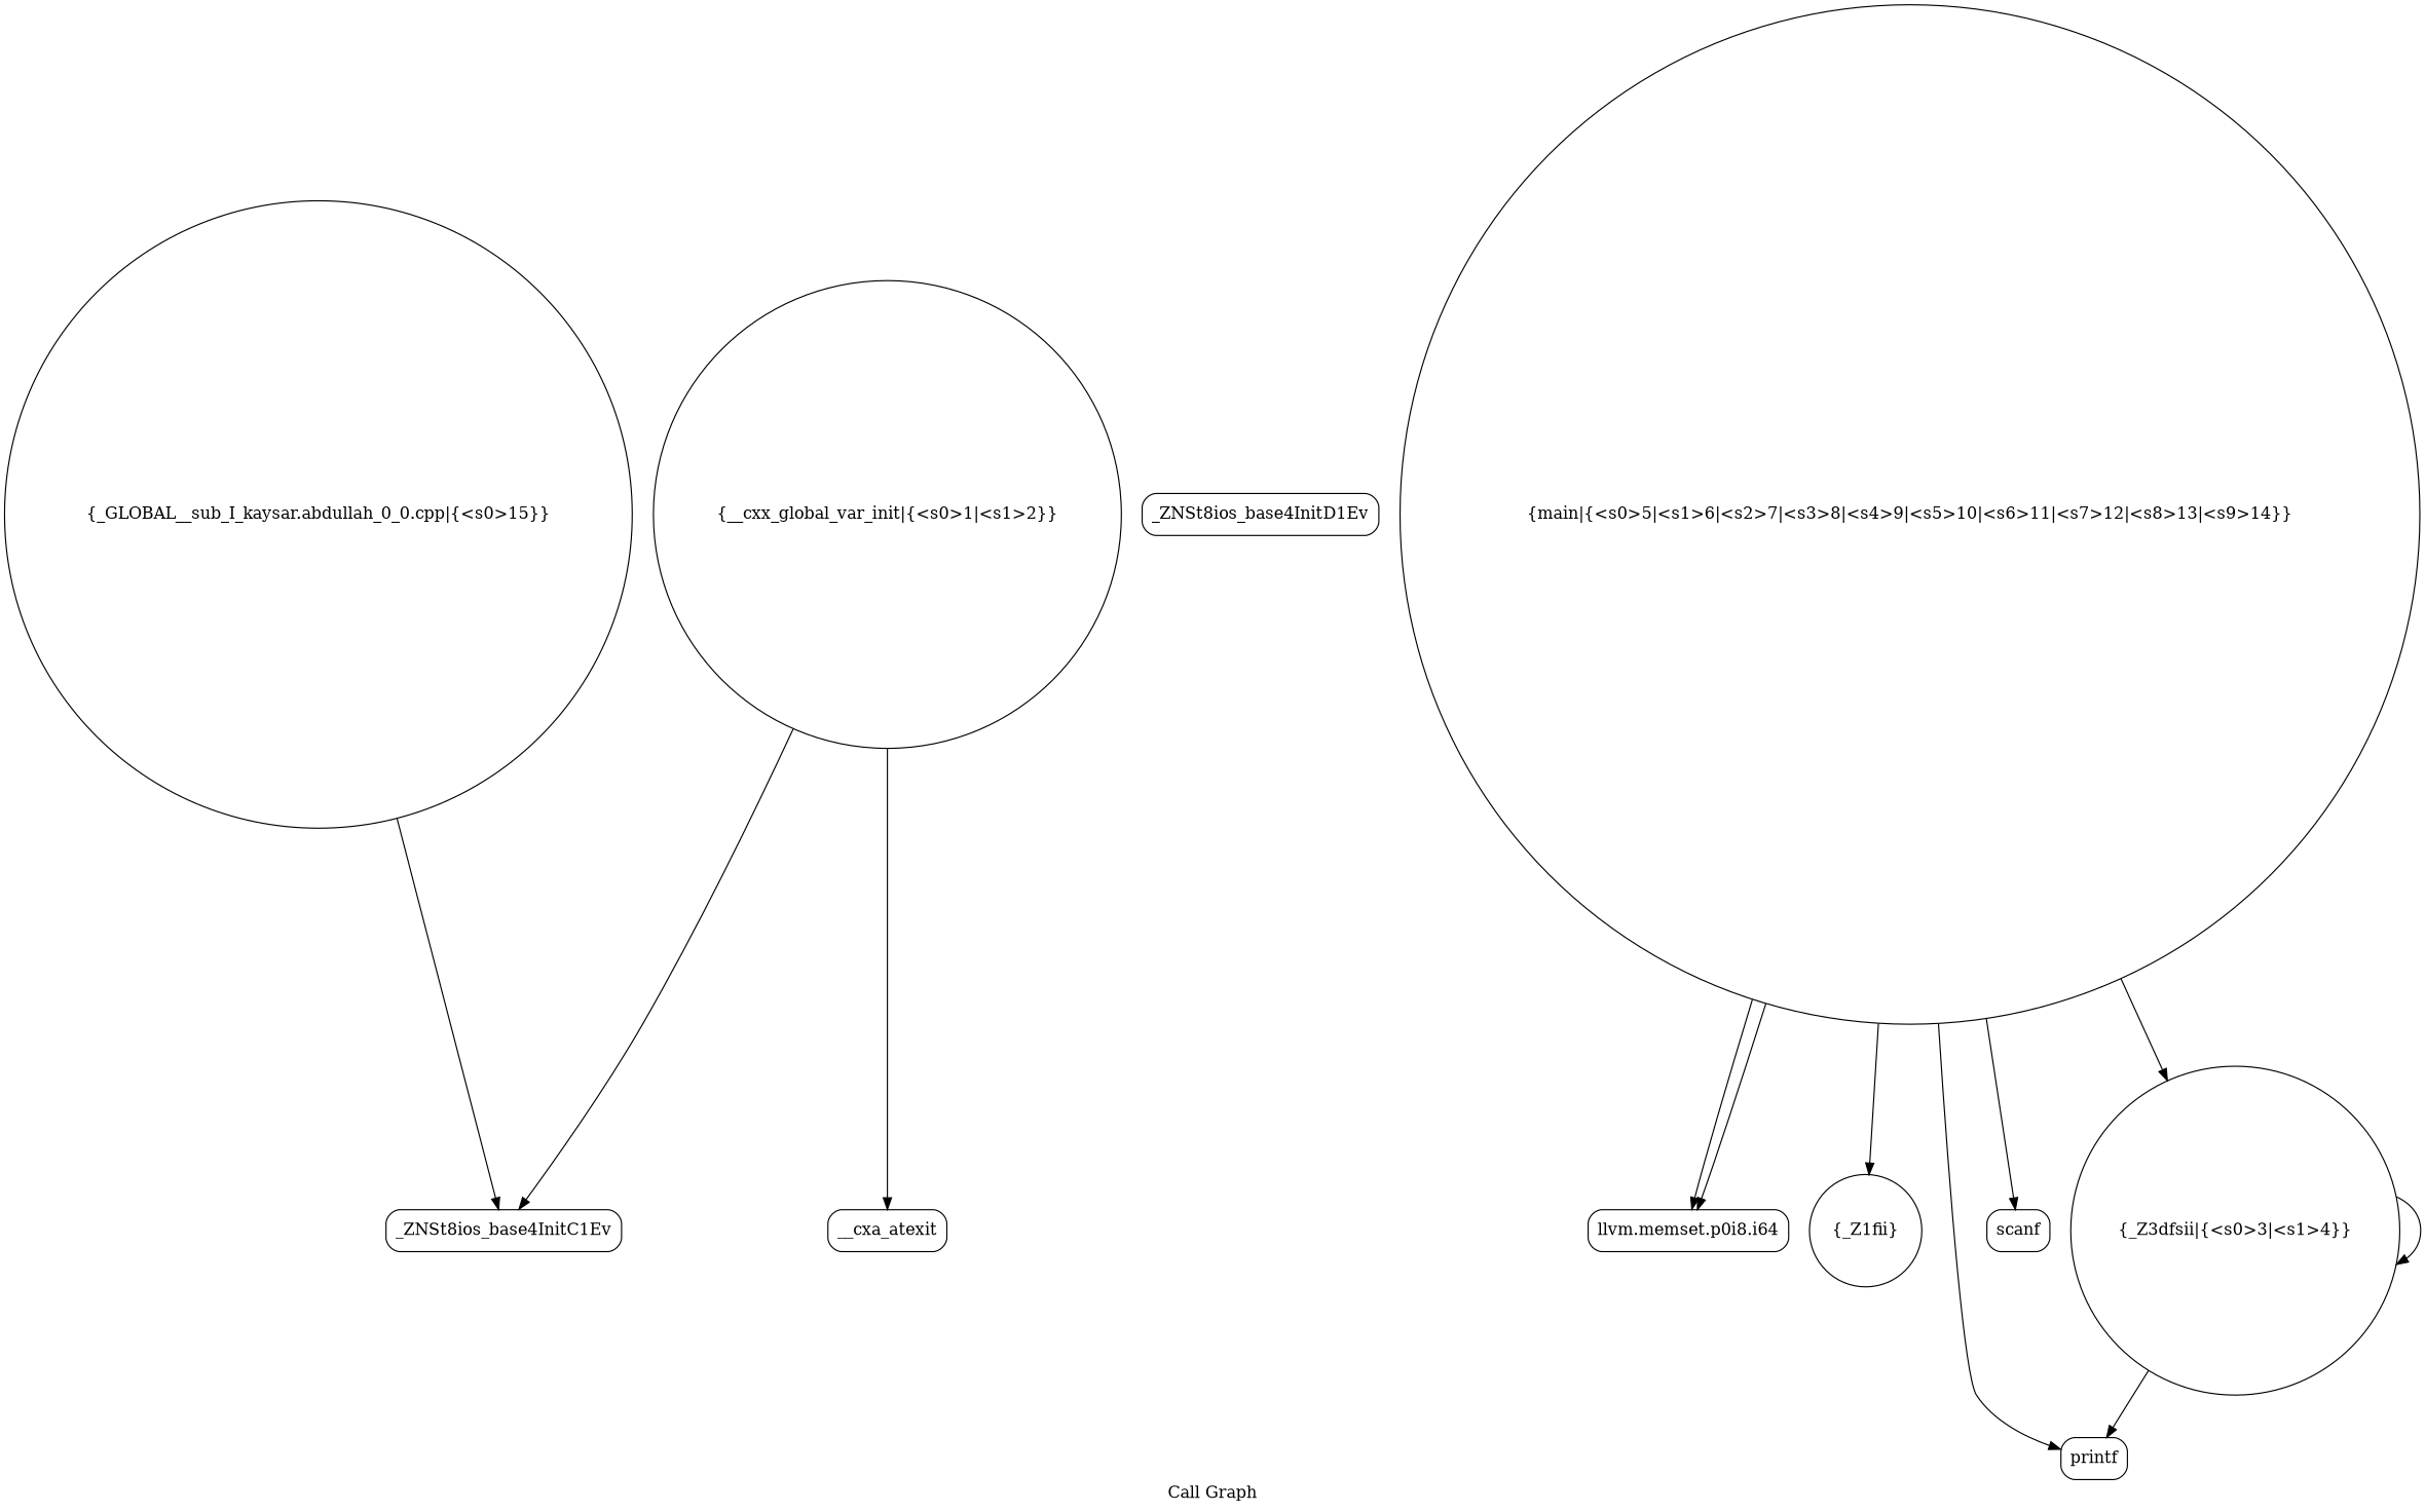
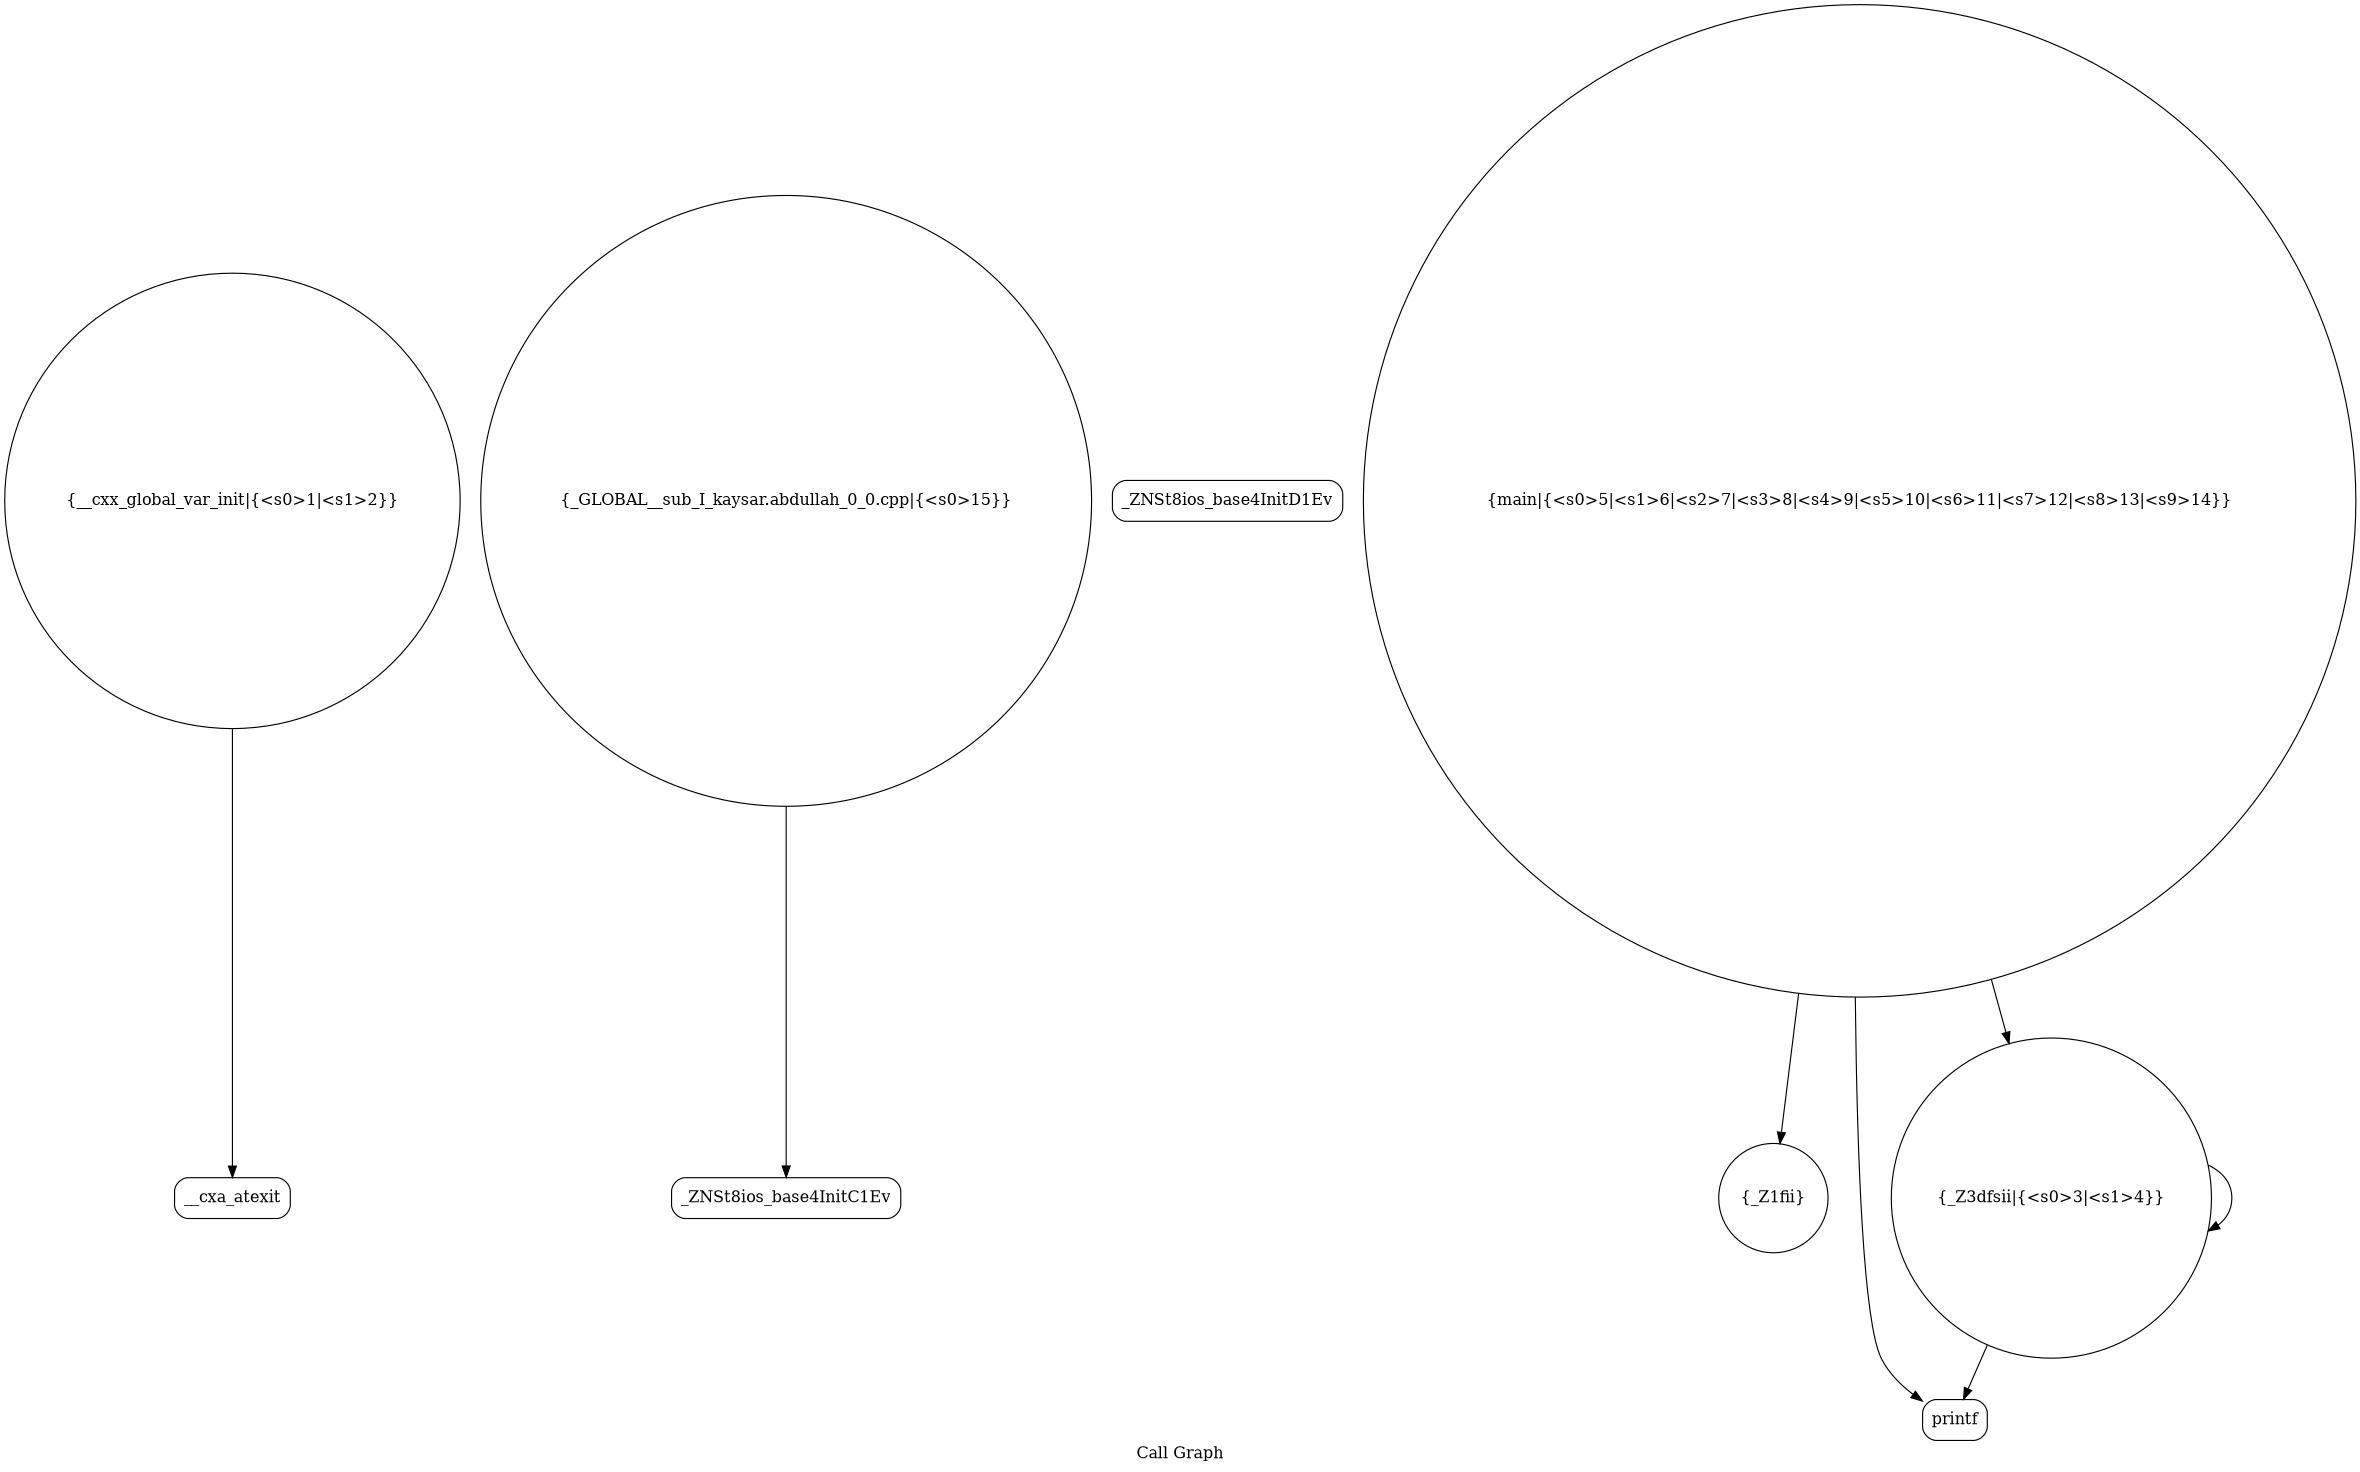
  digraph {
    label="Call Graph"
    node [shape=Mrecord]
    edge [color=black tailport=s0]
    n1 [label="{__cxx_global_var_init|{<s0>1|<s1>2}}" shape=circle]
    n2 [label="{_ZNSt8ios_base4InitC1Ev}"]
    n3 [label="{__cxa_atexit}"]
    n4 [label="{_ZNSt8ios_base4InitD1Ev}"]
-   n5 [label="{llvm.memset.p0i8.i64}"]
    n6 [label="{_Z1fii}" shape=circle]
    n7 [label="{printf}"]
    n8 [label="{main|{<s0>5|<s1>6|<s2>7|<s3>8|<s4>9|<s5>10|<s6>11|<s7>12|<s8>13|<s9>14}}" shape=circle]
-   n9 [label="{scanf}"]
    n10 [label="{_Z3dfsii|{<s0>3|<s1>4}}" shape=circle]
    n11 [label="{_GLOBAL__sub_I_kaysar.abdullah_0_0.cpp|{<s0>15}}" shape=circle]
-   n1 -> n2
    n1 -> n3 [tailport=s1]
-   n8 -> n5 [tailport=s4]
-   n8 -> n5 [tailport=s5]
    n8 -> n6 [tailport=s7]
    n8 -> n7 [tailport=s9]
-   n8 -> n9 [tailport=s6]
    n8 -> n10 [tailport=s8]
    n10 -> n7
    n10 -> n10 [tailport=s1]
    n11 -> n2
  }
